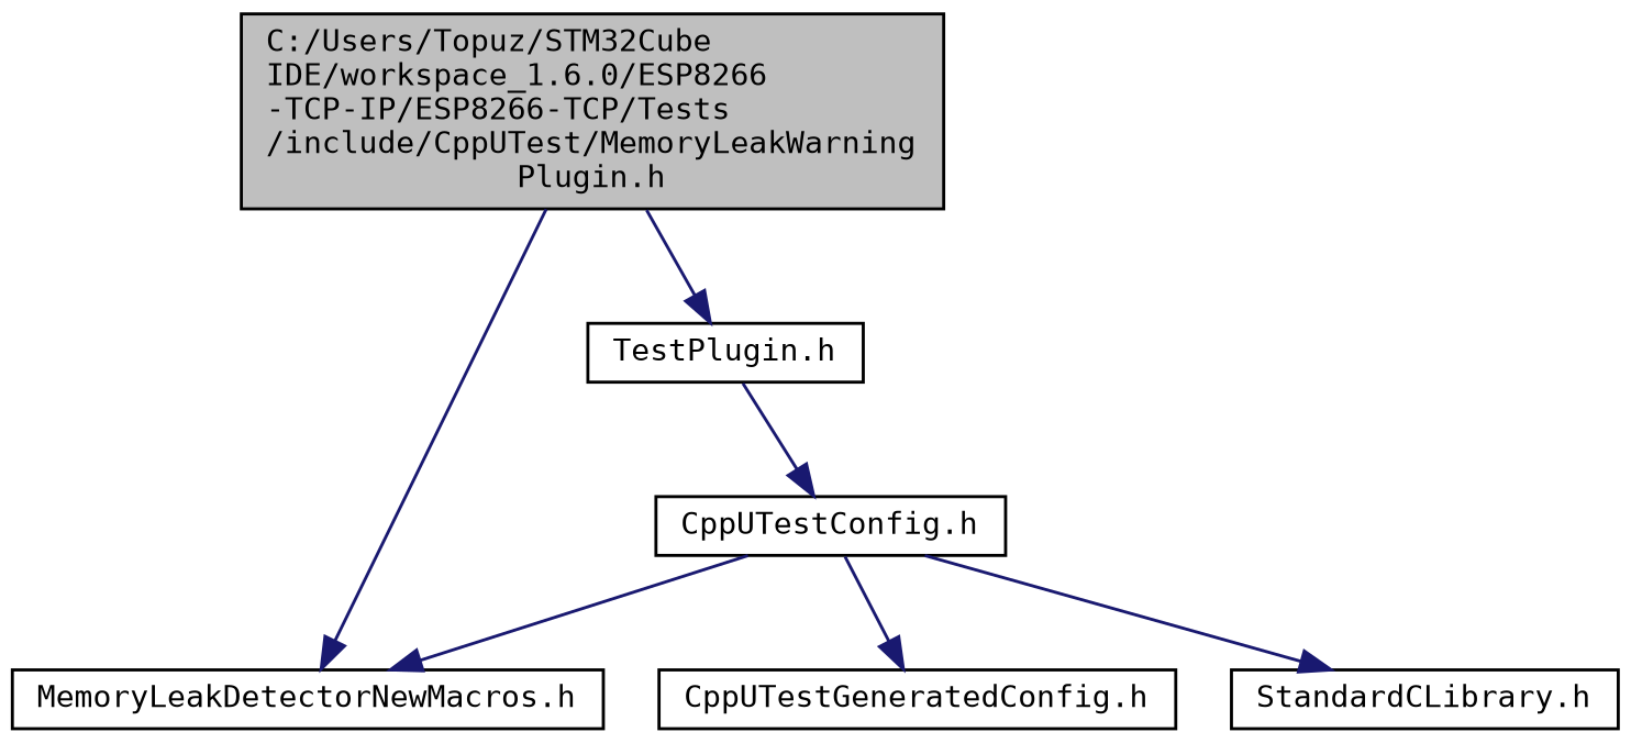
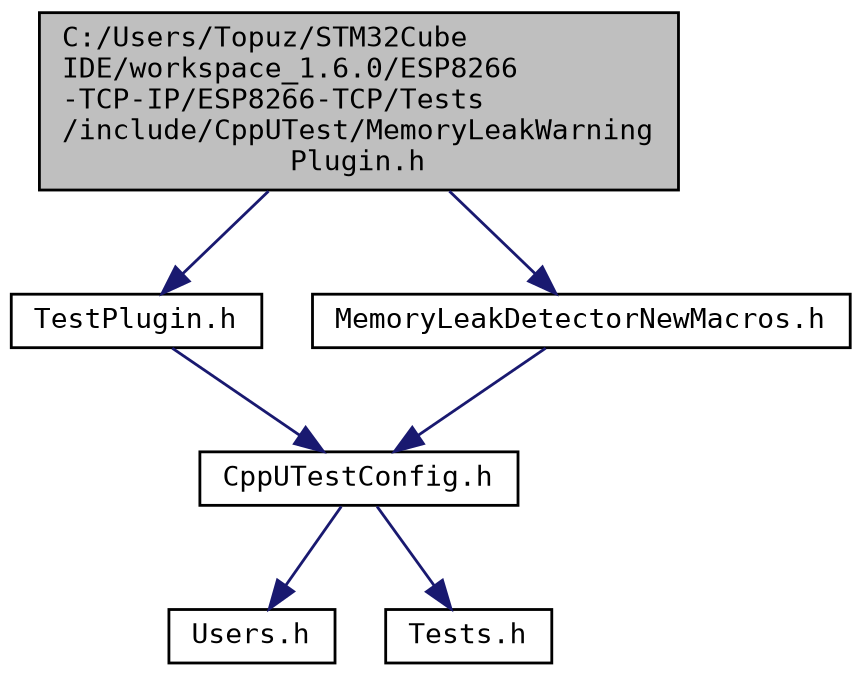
  digraph {
    fontname="DejaVu Sans Mono"
    node [color=black fillcolor=white fontname="DejaVu Sans Mono" fontsize=10 shape=record style=filled]
    edge [color=midnightblue fontname="DejaVu Sans Mono" fontsize=10 labelfontname=Helvetica labelfontsize=10 style=solid]
    n1 [fillcolor=grey75 fontcolor=black height=0.2 label="C:/Users/Topuz/STM32Cube\lIDE/workspace_1.6.0/ESP8266\l-TCP-IP/ESP8266-TCP/Tests\l/include/CppUTest/MemoryLeakWarning\lPlugin.h" width=0.4]
    n2 [height=0.2 label="TestPlugin.h" width=0.4]
    n3 [height=0.2 label="MemoryLeakDetectorNewMacros.h" width=0.4]
    n4 [height=0.2 label="CppUTestConfig.h" width=0.4]
-   n5 [height=0.2 label="CppUTestGeneratedConfig.h" width=0.4]
-   n6 [height=0.2 label="StandardCLibrary.h" width=0.4]
+   n5 [height=0.2 label="Users.h" width=0.4]
+   n6 [height=0.2 label="Tests.h" width=0.4]
    n1 -> n2
    n1 -> n3
    n2 -> n4
-   n4 -> n3
+   n3 -> n4
    n4 -> n5
    n4 -> n6
  }
